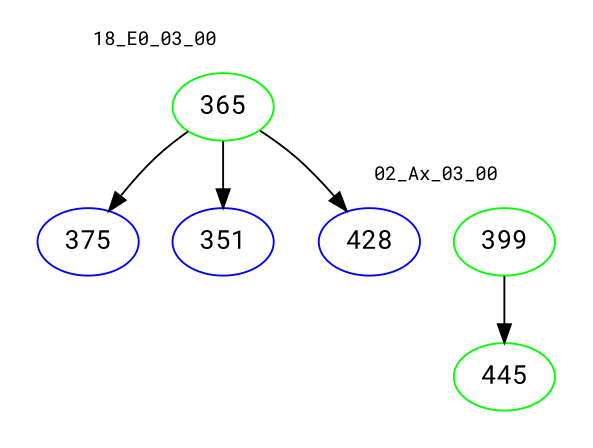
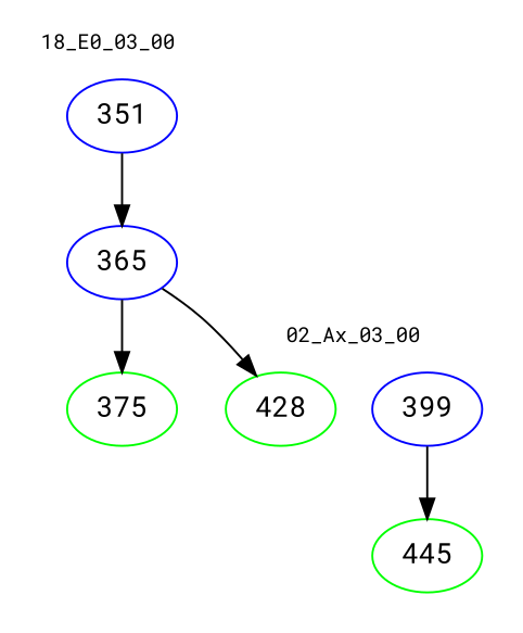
  digraph {
    fontname="Roboto Mono"
    node [color=blue fontname="Roboto Mono"]
    edge [color=black fontname="Roboto Mono"]
-   n1 [color=green label=399]
-   n2 [label=428]
+   n1 [label=399]
+   n2 [color=green label=428]
    n3 [color=green label=445]
-   n4 [color=green label=365]
-   n5 [label=375]
+   n4 [label=365]
+   n5 [color=green label=375]
    n6 [label=351]
    subgraph cluster_1 {
      color=white
      fontsize=10
      label="02_Ax_03_00"
      n1
      n2
      n3
    }
    subgraph cluster_2 {
      color=white
      fontsize=10
      label="18_E0_03_00"
      n4
      n5
      n6
    }
    n1 -> n3
    n4 -> n2
    n4 -> n5
-   n4 -> n6
+   n6 -> n4
  }
